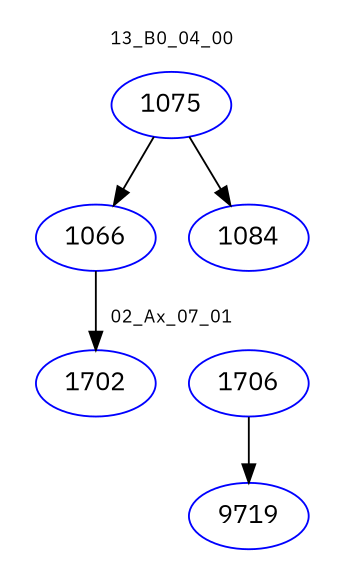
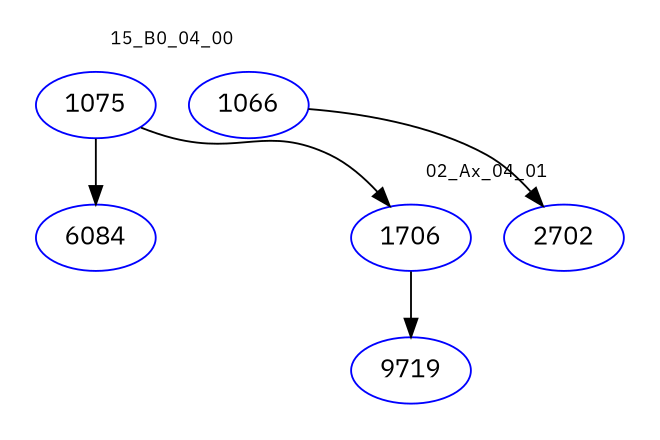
  digraph {
    fontname="IBM Plex Sans"
    node [color=blue fontname="IBM Plex Sans"]
    edge [color=black fontname="IBM Plex Sans"]
    n1 [label=1706]
-   n2 [label=1702]
+   n2 [label=2702]
    n3 [label=9719]
    n4 [label=1075]
    n5 [label=1066]
-   n6 [label=1084]
+   n6 [label=6084]
    subgraph cluster_1 {
      color=white
      fontsize=10
-     label="02_Ax_07_01"
+     label="02_Ax_04_01"
      n1
      n2
      n3
    }
    subgraph cluster_2 {
      color=white
      fontsize=10
-     label="13_B0_04_00"
+     label="15_B0_04_00"
      n4
      n5
      n6
    }
    n1 -> n3
-   n4 -> n5
+   n4 -> n1
    n4 -> n6
    n5 -> n2
  }
